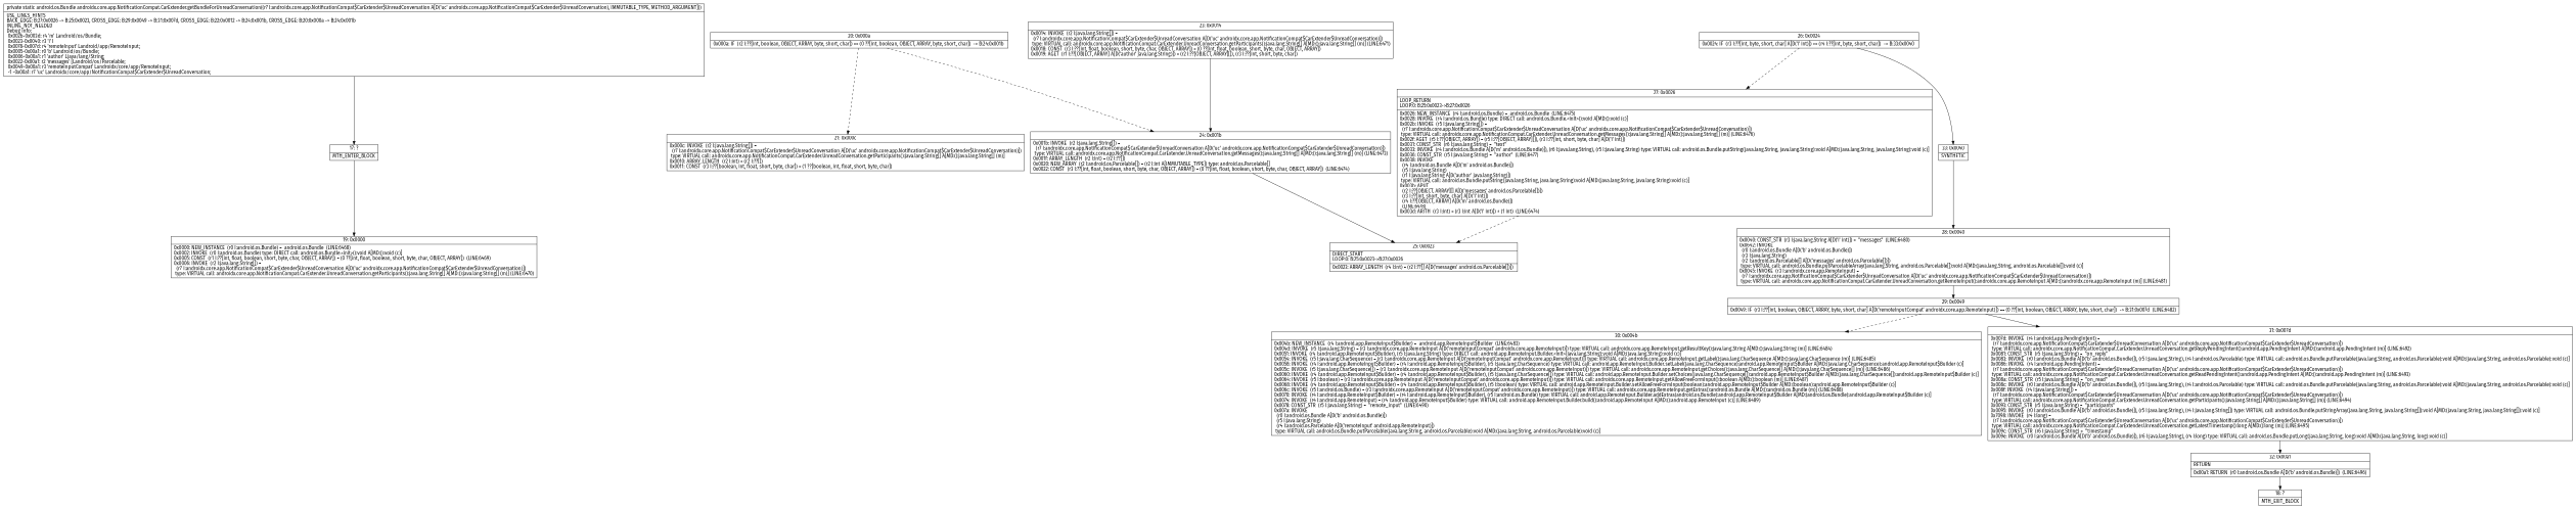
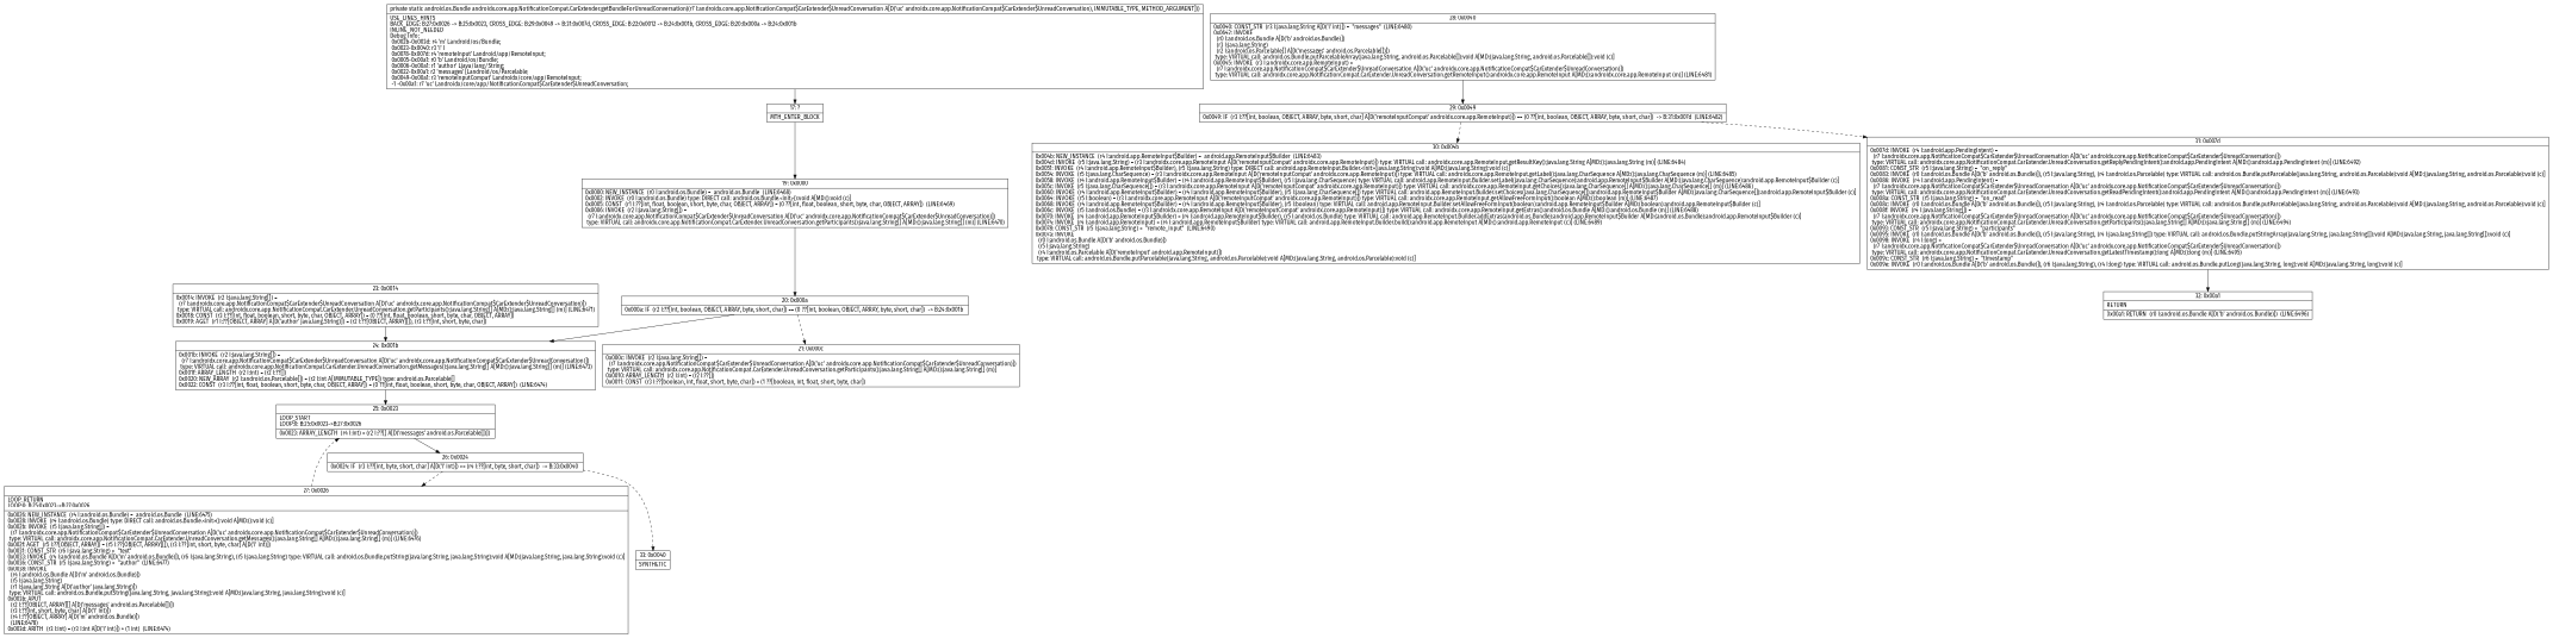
  digraph {
    fontname="Fira Sans"
    node [fontname="Fira Sans" shape=record]
    edge [fontname="Fira Sans"]
    n1 [label="{17\:\ ?|MTH_ENTER_BLOCK\l}"]
    n2 [label="{19\:\ 0x0000|0x0000: NEW_INSTANCE  (r0 I:android.os.Bundle) =  android.os.Bundle  (LINE:6468)\l0x0002: INVOKE  (r0 I:android.os.Bundle) type: DIRECT call: android.os.Bundle.\<init\>():void A[MD:():void (c)]\l0x0005: CONST  (r1 I:??[int, float, boolean, short, byte, char, OBJECT, ARRAY]) = (0 ??[int, float, boolean, short, byte, char, OBJECT, ARRAY])  (LINE:6469)\l0x0006: INVOKE  (r2 I:java.lang.String[]) = \l  (r7 I:androidx.core.app.NotificationCompat$CarExtender$UnreadConversation A[D('uc' androidx.core.app.NotificationCompat$CarExtender$UnreadConversation)])\l type: VIRTUAL call: androidx.core.app.NotificationCompat.CarExtender.UnreadConversation.getParticipants():java.lang.String[] A[MD:():java.lang.String[] (m)] (LINE:6470)\l}"]
    n3 [label="{20\:\ 0x000a|0x000a: IF  (r2 I:??[int, boolean, OBJECT, ARRAY, byte, short, char]) == (0 ??[int, boolean, OBJECT, ARRAY, byte, short, char])  \-\> B:24:0x001b \l}"]
    n4 [label="{21\:\ 0x000c|0x000c: INVOKE  (r2 I:java.lang.String[]) = \l  (r7 I:androidx.core.app.NotificationCompat$CarExtender$UnreadConversation A[D('uc' androidx.core.app.NotificationCompat$CarExtender$UnreadConversation)])\l type: VIRTUAL call: androidx.core.app.NotificationCompat.CarExtender.UnreadConversation.getParticipants():java.lang.String[] A[MD:():java.lang.String[] (m)]\l0x0010: ARRAY_LENGTH  (r2 I:int) = (r2 I:??[]) \l0x0011: CONST  (r3 I:??[boolean, int, float, short, byte, char]) = (1 ??[boolean, int, float, short, byte, char]) \l}"]
    n5 [label="{24\:\ 0x001b|0x001b: INVOKE  (r2 I:java.lang.String[]) = \l  (r7 I:androidx.core.app.NotificationCompat$CarExtender$UnreadConversation A[D('uc' androidx.core.app.NotificationCompat$CarExtender$UnreadConversation)])\l type: VIRTUAL call: androidx.core.app.NotificationCompat.CarExtender.UnreadConversation.getMessages():java.lang.String[] A[MD:():java.lang.String[] (m)] (LINE:6473)\l0x001f: ARRAY_LENGTH  (r2 I:int) = (r2 I:??[]) \l0x0020: NEW_ARRAY  (r2 I:android.os.Parcelable[]) = (r2 I:int A[IMMUTABLE_TYPE]) type: android.os.Parcelable[] \l0x0022: CONST  (r3 I:??[int, float, boolean, short, byte, char, OBJECT, ARRAY]) = (0 ??[int, float, boolean, short, byte, char, OBJECT, ARRAY])  (LINE:6474)\l}"]
-   n6 [label="{25\:\ 0x0023|DIRECT_START\lLOOP:0: B:25:0x0023\-\>B:27:0x0026\l|0x0023: ARRAY_LENGTH  (r4 I:int) = (r2 I:??[] A[D('messages' android.os.Parcelable[])]) \l}"]
+   n6 [label="{25\:\ 0x0023|LOOP_START\lLOOP:0: B:25:0x0023\-\>B:27:0x0026\l|0x0023: ARRAY_LENGTH  (r4 I:int) = (r2 I:??[] A[D('messages' android.os.Parcelable[])]) \l}"]
    n7 [label="{23\:\ 0x0014|0x0014: INVOKE  (r2 I:java.lang.String[]) = \l  (r7 I:androidx.core.app.NotificationCompat$CarExtender$UnreadConversation A[D('uc' androidx.core.app.NotificationCompat$CarExtender$UnreadConversation)])\l type: VIRTUAL call: androidx.core.app.NotificationCompat.CarExtender.UnreadConversation.getParticipants():java.lang.String[] A[MD:():java.lang.String[] (m)] (LINE:6471)\l0x0018: CONST  (r3 I:??[int, float, boolean, short, byte, char, OBJECT, ARRAY]) = (0 ??[int, float, boolean, short, byte, char, OBJECT, ARRAY]) \l0x0019: AGET  (r1 I:??[OBJECT, ARRAY] A[D('author' java.lang.String)]) = (r2 I:??[OBJECT, ARRAY][]), (r3 I:??[int, short, byte, char]) \l}"]
    n8 [label="{26\:\ 0x0024|0x0024: IF  (r3 I:??[int, byte, short, char] A[D('i' int)]) \>= (r4 I:??[int, byte, short, char])  \-\> B:33:0x0040 \l}"]
    n9 [label="{27\:\ 0x0026|LOOP_RETURN\lLOOP:0: B:25:0x0023\-\>B:27:0x0026\l|0x0026: NEW_INSTANCE  (r4 I:android.os.Bundle) =  android.os.Bundle  (LINE:6475)\l0x0028: INVOKE  (r4 I:android.os.Bundle) type: DIRECT call: android.os.Bundle.\<init\>():void A[MD:():void (c)]\l0x002b: INVOKE  (r5 I:java.lang.String[]) = \l  (r7 I:androidx.core.app.NotificationCompat$CarExtender$UnreadConversation A[D('uc' androidx.core.app.NotificationCompat$CarExtender$UnreadConversation)])\l type: VIRTUAL call: androidx.core.app.NotificationCompat.CarExtender.UnreadConversation.getMessages():java.lang.String[] A[MD:():java.lang.String[] (m)] (LINE:6476)\l0x002f: AGET  (r5 I:??[OBJECT, ARRAY]) = (r5 I:??[OBJECT, ARRAY][]), (r3 I:??[int, short, byte, char] A[D('i' int)]) \l0x0031: CONST_STR  (r6 I:java.lang.String) =  \"text\" \l0x0033: INVOKE  (r4 I:android.os.Bundle A[D('m' android.os.Bundle)]), (r6 I:java.lang.String), (r5 I:java.lang.String) type: VIRTUAL call: android.os.Bundle.putString(java.lang.String, java.lang.String):void A[MD:(java.lang.String, java.lang.String):void (c)]\l0x0036: CONST_STR  (r5 I:java.lang.String) =  \"author\"  (LINE:6477)\l0x0038: INVOKE  \l  (r4 I:android.os.Bundle A[D('m' android.os.Bundle)])\l  (r5 I:java.lang.String)\l  (r1 I:java.lang.String A[D('author' java.lang.String)])\l type: VIRTUAL call: android.os.Bundle.putString(java.lang.String, java.lang.String):void A[MD:(java.lang.String, java.lang.String):void (c)]\l0x003b: APUT  \l  (r2 I:??[OBJECT, ARRAY][] A[D('messages' android.os.Parcelable[])])\l  (r3 I:??[int, short, byte, char] A[D('i' int)])\l  (r4 I:??[OBJECT, ARRAY] A[D('m' android.os.Bundle)])\l  (LINE:6478)\l0x003d: ARITH  (r3 I:int) = (r3 I:int A[D('i' int)]) + (1 int)  (LINE:6474)\l}"]
    n10 [label="{33\:\ 0x0040|SYNTHETIC\l}"]
    n11 [label="{28\:\ 0x0040|0x0040: CONST_STR  (r3 I:java.lang.String A[D('i' int)]) =  \"messages\"  (LINE:6480)\l0x0642: INVOKE  \l  (r0 I:android.os.Bundle A[D('b' android.os.Bundle)])\l  (r3 I:java.lang.String)\l  (r2 I:android.os.Parcelable[] A[D('messages' android.os.Parcelable[])])\l type: VIRTUAL call: android.os.Bundle.putParcelableArray(java.lang.String, android.os.Parcelable[]):void A[MD:(java.lang.String, android.os.Parcelable[]):void (c)]\l0x0045: INVOKE  (r3 I:androidx.core.app.RemoteInput) = \l  (r7 I:androidx.core.app.NotificationCompat$CarExtender$UnreadConversation A[D('uc' androidx.core.app.NotificationCompat$CarExtender$UnreadConversation)])\l type: VIRTUAL call: androidx.core.app.NotificationCompat.CarExtender.UnreadConversation.getRemoteInput():androidx.core.app.RemoteInput A[MD:():androidx.core.app.RemoteInput (m)] (LINE:6481)\l}"]
    n12 [label="{29\:\ 0x0049|0x0049: IF  (r3 I:??[int, boolean, OBJECT, ARRAY, byte, short, char] A[D('remoteInputCompat' androidx.core.app.RemoteInput)]) == (0 ??[int, boolean, OBJECT, ARRAY, byte, short, char])  \-\> B:31:0x007d  (LINE:6482)\l}"]
    n13 [label="{30\:\ 0x004b|0x004b: NEW_INSTANCE  (r4 I:android.app.RemoteInput$Builder) =  android.app.RemoteInput$Builder  (LINE:6483)\l0x004d: INVOKE  (r5 I:java.lang.String) = (r3 I:androidx.core.app.RemoteInput A[D('remoteInputCompat' androidx.core.app.RemoteInput)]) type: VIRTUAL call: androidx.core.app.RemoteInput.getResultKey():java.lang.String A[MD:():java.lang.String (m)] (LINE:6484)\l0x0051: INVOKE  (r4 I:android.app.RemoteInput$Builder), (r5 I:java.lang.String) type: DIRECT call: android.app.RemoteInput.Builder.\<init\>(java.lang.String):void A[MD:(java.lang.String):void (c)]\l0x0054: INVOKE  (r5 I:java.lang.CharSequence) = (r3 I:androidx.core.app.RemoteInput A[D('remoteInputCompat' androidx.core.app.RemoteInput)]) type: VIRTUAL call: androidx.core.app.RemoteInput.getLabel():java.lang.CharSequence A[MD:():java.lang.CharSequence (m)] (LINE:6485)\l0x0058: INVOKE  (r4 I:android.app.RemoteInput$Builder) = (r4 I:android.app.RemoteInput$Builder), (r5 I:java.lang.CharSequence) type: VIRTUAL call: android.app.RemoteInput.Builder.setLabel(java.lang.CharSequence):android.app.RemoteInput$Builder A[MD:(java.lang.CharSequence):android.app.RemoteInput$Builder (c)]\l0x005c: INVOKE  (r5 I:java.lang.CharSequence[]) = (r3 I:androidx.core.app.RemoteInput A[D('remoteInputCompat' androidx.core.app.RemoteInput)]) type: VIRTUAL call: androidx.core.app.RemoteInput.getChoices():java.lang.CharSequence[] A[MD:():java.lang.CharSequence[] (m)] (LINE:6486)\l0x0060: INVOKE  (r4 I:android.app.RemoteInput$Builder) = (r4 I:android.app.RemoteInput$Builder), (r5 I:java.lang.CharSequence[]) type: VIRTUAL call: android.app.RemoteInput.Builder.setChoices(java.lang.CharSequence[]):android.app.RemoteInput$Builder A[MD:(java.lang.CharSequence[]):android.app.RemoteInput$Builder (c)]\l0x0064: INVOKE  (r5 I:boolean) = (r3 I:androidx.core.app.RemoteInput A[D('remoteInputCompat' androidx.core.app.RemoteInput)]) type: VIRTUAL call: androidx.core.app.RemoteInput.getAllowFreeFormInput():boolean A[MD:():boolean (m)] (LINE:6487)\l0x0068: INVOKE  (r4 I:android.app.RemoteInput$Builder) = (r4 I:android.app.RemoteInput$Builder), (r5 I:boolean) type: VIRTUAL call: android.app.RemoteInput.Builder.setAllowFreeFormInput(boolean):android.app.RemoteInput$Builder A[MD:(boolean):android.app.RemoteInput$Builder (c)]\l0x006c: INVOKE  (r5 I:android.os.Bundle) = (r3 I:androidx.core.app.RemoteInput A[D('remoteInputCompat' androidx.core.app.RemoteInput)]) type: VIRTUAL call: androidx.core.app.RemoteInput.getExtras():android.os.Bundle A[MD:():android.os.Bundle (m)] (LINE:6488)\l0x0070: INVOKE  (r4 I:android.app.RemoteInput$Builder) = (r4 I:android.app.RemoteInput$Builder), (r5 I:android.os.Bundle) type: VIRTUAL call: android.app.RemoteInput.Builder.addExtras(android.os.Bundle):android.app.RemoteInput$Builder A[MD:(android.os.Bundle):android.app.RemoteInput$Builder (c)]\l0x0074: INVOKE  (r4 I:android.app.RemoteInput) = (r4 I:android.app.RemoteInput$Builder) type: VIRTUAL call: android.app.RemoteInput.Builder.build():android.app.RemoteInput A[MD:():android.app.RemoteInput (c)] (LINE:6489)\l0x0078: CONST_STR  (r5 I:java.lang.String) =  \"remote_input\"  (LINE:6490)\l0x007a: INVOKE  \l  (r0 I:android.os.Bundle A[D('b' android.os.Bundle)])\l  (r5 I:java.lang.String)\l  (r4 I:android.os.Parcelable A[D('remoteInput' android.app.RemoteInput)])\l type: VIRTUAL call: android.os.Bundle.putParcelable(java.lang.String, android.os.Parcelable):void A[MD:(java.lang.String, android.os.Parcelable):void (c)]\l}"]
-   n14 [label="{31\:\ 0x007d|0x007d: INVOKE  (r4 I:android.app.PendingIntent) = \l  (r7 I:androidx.core.app.NotificationCompat$CarExtender$UnreadConversation A[D('uc' androidx.core.app.NotificationCompat$CarExtender$UnreadConversation)])\l type: VIRTUAL call: androidx.core.app.NotificationCompat.CarExtender.UnreadConversation.getReplyPendingIntent():android.app.PendingIntent A[MD:():android.app.PendingIntent (m)] (LINE:6492)\l0x0081: CONST_STR  (r5 I:java.lang.String) =  \"on_reply\" \l0x0083: INVOKE  (r0 I:android.os.Bundle A[D('b' android.os.Bundle)]), (r5 I:java.lang.String), (r4 I:android.os.Parcelable) type: VIRTUAL call: android.os.Bundle.putParcelable(java.lang.String, android.os.Parcelable):void A[MD:(java.lang.String, android.os.Parcelable):void (c)]\l0x0086: INVOKE  (r4 I:android.app.PendingIntent) = \l  (r7 I:androidx.core.app.NotificationCompat$CarExtender$UnreadConversation A[D('uc' androidx.core.app.NotificationCompat$CarExtender$UnreadConversation)])\l type: VIRTUAL call: androidx.core.app.NotificationCompat.CarExtender.UnreadConversation.getReadPendingIntent():android.app.PendingIntent A[MD:():android.app.PendingIntent (m)] (LINE:6493)\l0x008a: CONST_STR  (r5 I:java.lang.String) =  \"on_read\" \l0x008c: INVOKE  (r0 I:android.os.Bundle A[D('b' android.os.Bundle)]), (r5 I:java.lang.String), (r4 I:android.os.Parcelable) type: VIRTUAL call: android.os.Bundle.putParcelable(java.lang.String, android.os.Parcelable):void A[MD:(java.lang.String, android.os.Parcelable):void (c)]\l0x008f: INVOKE  (r4 I:java.lang.String[]) = \l  (r7 I:androidx.core.app.NotificationCompat$CarExtender$UnreadConversation A[D('uc' androidx.core.app.NotificationCompat$CarExtender$UnreadConversation)])\l type: VIRTUAL call: androidx.core.app.NotificationCompat.CarExtender.UnreadConversation.getParticipants():java.lang.String[] A[MD:():java.lang.String[] (m)] (LINE:6494)\l0x0093: CONST_STR  (r5 I:java.lang.String) =  \"participants\" \l0x0095: INVOKE  (r0 I:android.os.Bundle A[D('b' android.os.Bundle)]), (r5 I:java.lang.String), (r4 I:java.lang.String[]) type: VIRTUAL call: android.os.Bundle.putStringArray(java.lang.String, java.lang.String[]):void A[MD:(java.lang.String, java.lang.String[]):void (c)]\l0x7098: INVOKE  (r4 I:long) = \l  (r7 I:androidx.core.app.NotificationCompat$CarExtender$UnreadConversation A[D('uc' androidx.core.app.NotificationCompat$CarExtender$UnreadConversation)])\l type: VIRTUAL call: androidx.core.app.NotificationCompat.CarExtender.UnreadConversation.getLatestTimestamp():long A[MD:():long (m)] (LINE:6495)\l0x009c: CONST_STR  (r6 I:java.lang.String) =  \"timestamp\" \l0x009e: INVOKE  (r0 I:android.os.Bundle A[D('b' android.os.Bundle)]), (r6 I:java.lang.String), (r4 I:long) type: VIRTUAL call: android.os.Bundle.putLong(java.lang.String, long):void A[MD:(java.lang.String, long):void (c)]\l}"]
+   n14 [label="{31\:\ 0x007d|0x007d: INVOKE  (r4 I:android.app.PendingIntent) = \l  (r7 I:androidx.core.app.NotificationCompat$CarExtender$UnreadConversation A[D('uc' androidx.core.app.NotificationCompat$CarExtender$UnreadConversation)])\l type: VIRTUAL call: androidx.core.app.NotificationCompat.CarExtender.UnreadConversation.getReplyPendingIntent():android.app.PendingIntent A[MD:():android.app.PendingIntent (m)] (LINE:6492)\l0x0081: CONST_STR  (r5 I:java.lang.String) =  \"on_reply\" \l0x0083: INVOKE  (r0 I:android.os.Bundle A[D('b' android.os.Bundle)]), (r5 I:java.lang.String), (r4 I:android.os.Parcelable) type: VIRTUAL call: android.os.Bundle.putParcelable(java.lang.String, android.os.Parcelable):void A[MD:(java.lang.String, android.os.Parcelable):void (c)]\l0x0086: INVOKE  (r4 I:android.app.PendingIntent) = \l  (r7 I:androidx.core.app.NotificationCompat$CarExtender$UnreadConversation A[D('uc' androidx.core.app.NotificationCompat$CarExtender$UnreadConversation)])\l type: VIRTUAL call: androidx.core.app.NotificationCompat.CarExtender.UnreadConversation.getReadPendingIntent():android.app.PendingIntent A[MD:():android.app.PendingIntent (m)] (LINE:6493)\l0x008a: CONST_STR  (r5 I:java.lang.String) =  \"on_read\" \l0x008c: INVOKE  (r0 I:android.os.Bundle A[D('b' android.os.Bundle)]), (r5 I:java.lang.String), (r4 I:android.os.Parcelable) type: VIRTUAL call: android.os.Bundle.putParcelable(java.lang.String, android.os.Parcelable):void A[MD:(java.lang.String, android.os.Parcelable):void (c)]\l0x008f: INVOKE  (r4 I:java.lang.String[]) = \l  (r7 I:androidx.core.app.NotificationCompat$CarExtender$UnreadConversation A[D('uc' androidx.core.app.NotificationCompat$CarExtender$UnreadConversation)])\l type: VIRTUAL call: androidx.core.app.NotificationCompat.CarExtender.UnreadConversation.getParticipants():java.lang.String[] A[MD:():java.lang.String[] (m)] (LINE:6494)\l0x0093: CONST_STR  (r5 I:java.lang.String) =  \"participants\" \l0x0095: INVOKE  (r0 I:android.os.Bundle A[D('b' android.os.Bundle)]), (r5 I:java.lang.String), (r4 I:java.lang.String[]) type: VIRTUAL call: android.os.Bundle.putStringArray(java.lang.String, java.lang.String[]):void A[MD:(java.lang.String, java.lang.String[]):void (c)]\l0x0098: INVOKE  (r4 I:long) = \l  (r7 I:androidx.core.app.NotificationCompat$CarExtender$UnreadConversation A[D('uc' androidx.core.app.NotificationCompat$CarExtender$UnreadConversation)])\l type: VIRTUAL call: androidx.core.app.NotificationCompat.CarExtender.UnreadConversation.getLatestTimestamp():long A[MD:():long (m)] (LINE:6495)\l0x009c: CONST_STR  (r6 I:java.lang.String) =  \"timestamp\" \l0x009e: INVOKE  (r0 I:android.os.Bundle A[D('b' android.os.Bundle)]), (r6 I:java.lang.String), (r4 I:long) type: VIRTUAL call: android.os.Bundle.putLong(java.lang.String, long):void A[MD:(java.lang.String, long):void (c)]\l}"]
    n15 [label="{32\:\ 0x00a1|RETURN\l|0x00a1: RETURN  (r0 I:android.os.Bundle A[D('b' android.os.Bundle)])  (LINE:6496)\l}"]
-   n16 [label="{18\:\ ?|MTH_EXIT_BLOCK\l}"]
    n17 [label="{private static android.os.Bundle androidx.core.app.NotificationCompat.CarExtender.getBundleForUnreadConversation((r7 I:androidx.core.app.NotificationCompat$CarExtender$UnreadConversation A[D('uc' androidx.core.app.NotificationCompat$CarExtender$UnreadConversation), IMMUTABLE_TYPE, METHOD_ARGUMENT]))  | USE_LINES_HINTS\lBACK_EDGE: B:27:0x0026 \-\> B:25:0x0023, CROSS_EDGE: B:29:0x0049 \-\> B:31:0x007d, CROSS_EDGE: B:22:0x0012 \-\> B:24:0x001b, CROSS_EDGE: B:20:0x000a \-\> B:24:0x001b\lINLINE_NOT_NEEDED\lDebug Info:\l  0x002b\-0x003d: r4 'm' Landroid\/os\/Bundle;\l  0x0023\-0x0040: r3 'i' I\l  0x0078\-0x007d: r4 'remoteInput' Landroid\/app\/RemoteInput;\l  0x0005\-0x00a1: r0 'b' Landroid\/os\/Bundle;\l  0x0006\-0x00a1: r1 'author' Ljava\/lang\/String;\l  0x0022\-0x00a1: r2 'messages' [Landroid\/os\/Parcelable;\l  0x0049\-0x00a1: r3 'remoteInputCompat' Landroidx\/core\/app\/RemoteInput;\l  \-1 \-0x00a1: r7 'uc' Landroidx\/core\/app\/NotificationCompat$CarExtender$UnreadConversation;\l}"]
    n1 -> n2
+   n2 -> n3
    n3 -> n4 [style=dashed]
-   n3 -> n5 [style=dashed]
+   n3 -> n5
    n5 -> n6
+   n6 -> n8
    n7 -> n5
    n8 -> n9 [style=dashed]
-   n8 -> n10
+   n8 -> n10 [style=dashed]
    n9 -> n6 [style=dashed]
-   n10 -> n11
    n11 -> n12
    n12 -> n13 [style=dashed]
-   n12 -> n14
+   n12 -> n14 [style=dashed]
    n14 -> n15
-   n15 -> n16
    n17 -> n1
  }
